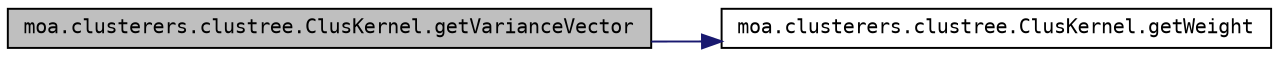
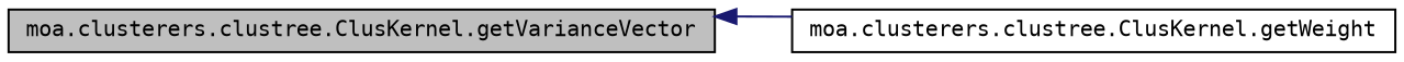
  digraph {
    rankdir=LR
    fontname="DejaVu Sans Mono"
    node [color=black fontname="DejaVu Sans Mono" fontsize=10 shape=record style=filled]
    n1 [fillcolor=grey75 fontcolor=black height=0.2 label="moa.clusterers.clustree.ClusKernel.getVarianceVector" width=0.4]
    n2 [fillcolor=white height=0.2 label="moa.clusterers.clustree.ClusKernel.getWeight" width=0.4]
-   n1 -> n2 [color=midnightblue fontname="DejaVu Sans Mono" fontsize=10 labelfontname=Helvetica labelfontsize=10 style=solid]
+   n2 -> n1 [color=midnightblue fontname="DejaVu Sans Mono" fontsize=10 labelfontname=Helvetica labelfontsize=10 style=solid]
  }
